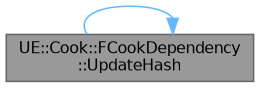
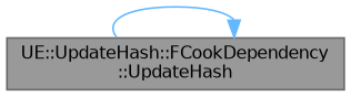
  digraph {
    rankdir=LR
-   n1 [color=gray40 fillcolor=grey60 fontcolor=black fontname=Helvetica fontsize=10 height=0.2 label="UE::Cook::FCookDependency\l::UpdateHash" shape=box style=filled width=0.4]
+   n1 [color=gray40 fillcolor=grey60 fontcolor=black fontname=Helvetica fontsize=10 height=0.2 label="UE::UpdateHash::FCookDependency\l::UpdateHash" shape=box style=filled width=0.4]
    n1 -> n1 [color=steelblue1 fontname=Helvetica fontsize=10 labelfontname=Helvetica labelfontsize=10 style=solid]
  }
